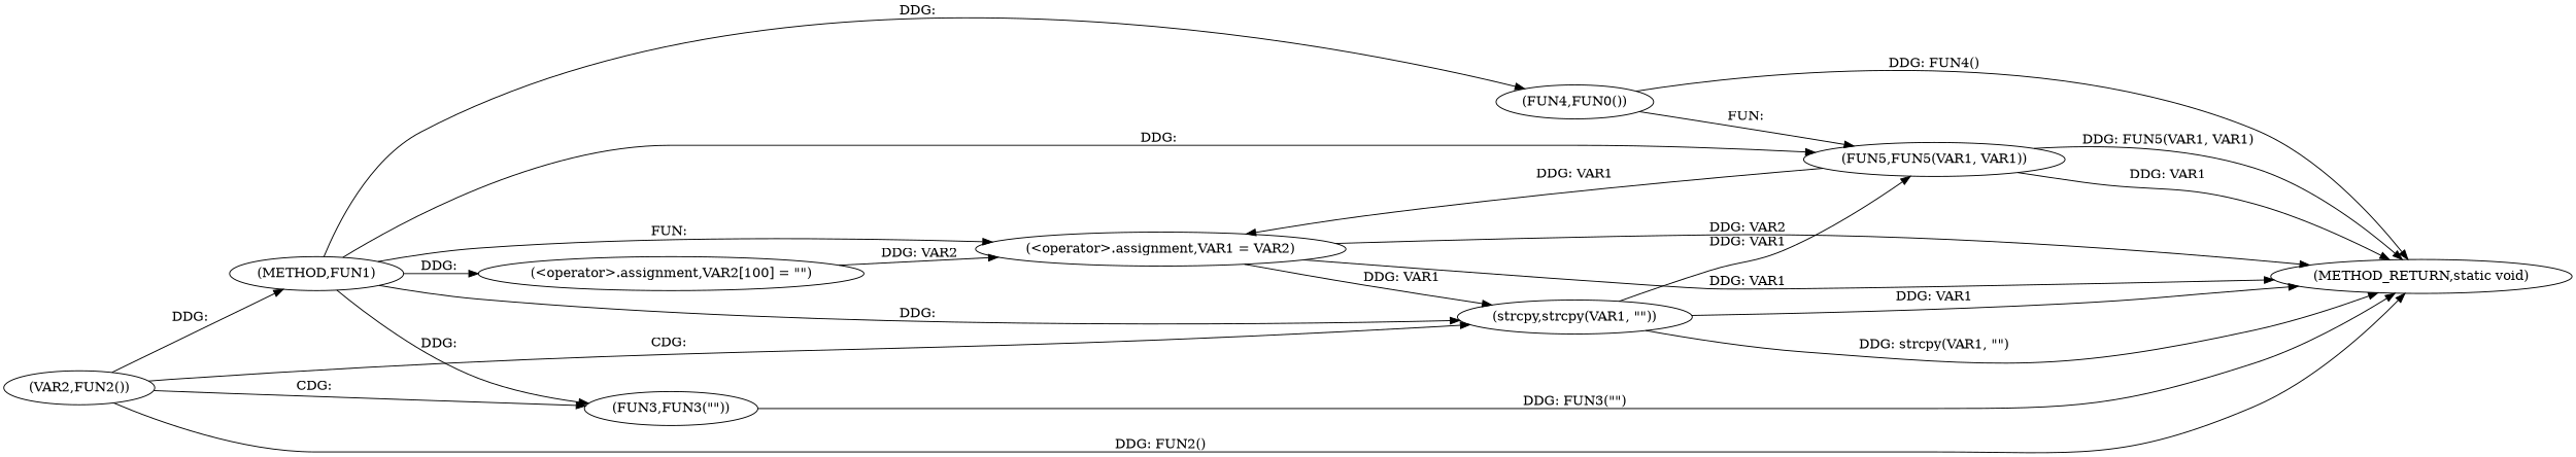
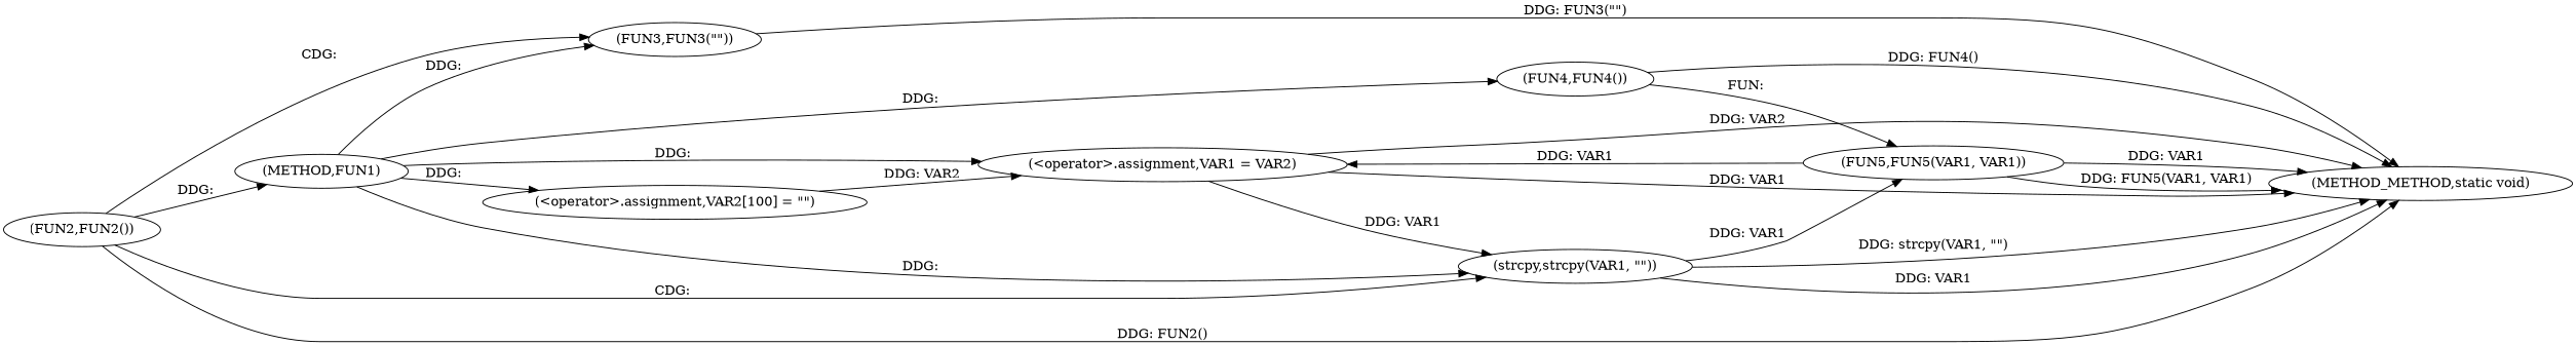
  digraph {
    rankdir=LR
    n1 [label="(METHOD,FUN1)"]
    n2 [label="(<operator>.assignment,VAR2[100] = \"\")"]
    n3 [label="(<operator>.assignment,VAR1 = VAR2)"]
    n4 [label="(FUN3,FUN3(\"\"))"]
    n5 [label="(strcpy,strcpy(VAR1, \"\"))"]
-   n6 [label="(FUN4,FUN0())"]
+   n6 [label="(FUN4,FUN4())"]
    n7 [label="(FUN5,FUN5(VAR1, VAR1))"]
-   n8 [label="(METHOD_RETURN,static void)"]
-   n9 [label="(VAR2,FUN2())"]
+   n8 [label="(METHOD_METHOD,static void)"]
+   n9 [label="(FUN2,FUN2())"]
    n1 -> n2 [label="DDG: "]
-   n1 -> n3 [label="FUN: "]
+   n1 -> n3 [label="DDG: "]
    n1 -> n4 [label="DDG: "]
    n1 -> n5 [label="DDG: "]
    n1 -> n6 [label="DDG: "]
-   n1 -> n7 [label="DDG: "]
    n2 -> n3 [label="DDG: VAR2"]
    n3 -> n5 [label="DDG: VAR1"]
    n3 -> n8 [label="DDG: VAR1"]
    n3 -> n8 [label="DDG: VAR2"]
    n4 -> n8 [label="DDG: FUN3(\"\")"]
    n5 -> n7 [label="DDG: VAR1"]
    n5 -> n8 [label="DDG: strcpy(VAR1, \"\")"]
    n5 -> n8 [label="DDG: VAR1"]
    n6 -> n7 [label="FUN: "]
    n6 -> n8 [label="DDG: FUN4()"]
    n7 -> n3 [label="DDG: VAR1"]
    n7 -> n8 [label="DDG: VAR1"]
    n7 -> n8 [label="DDG: FUN5(VAR1, VAR1)"]
    n9 -> n1 [label="DDG: "]
    n9 -> n4 [label="CDG: "]
    n9 -> n5 [label="CDG: "]
    n9 -> n8 [label="DDG: FUN2()"]
  }
